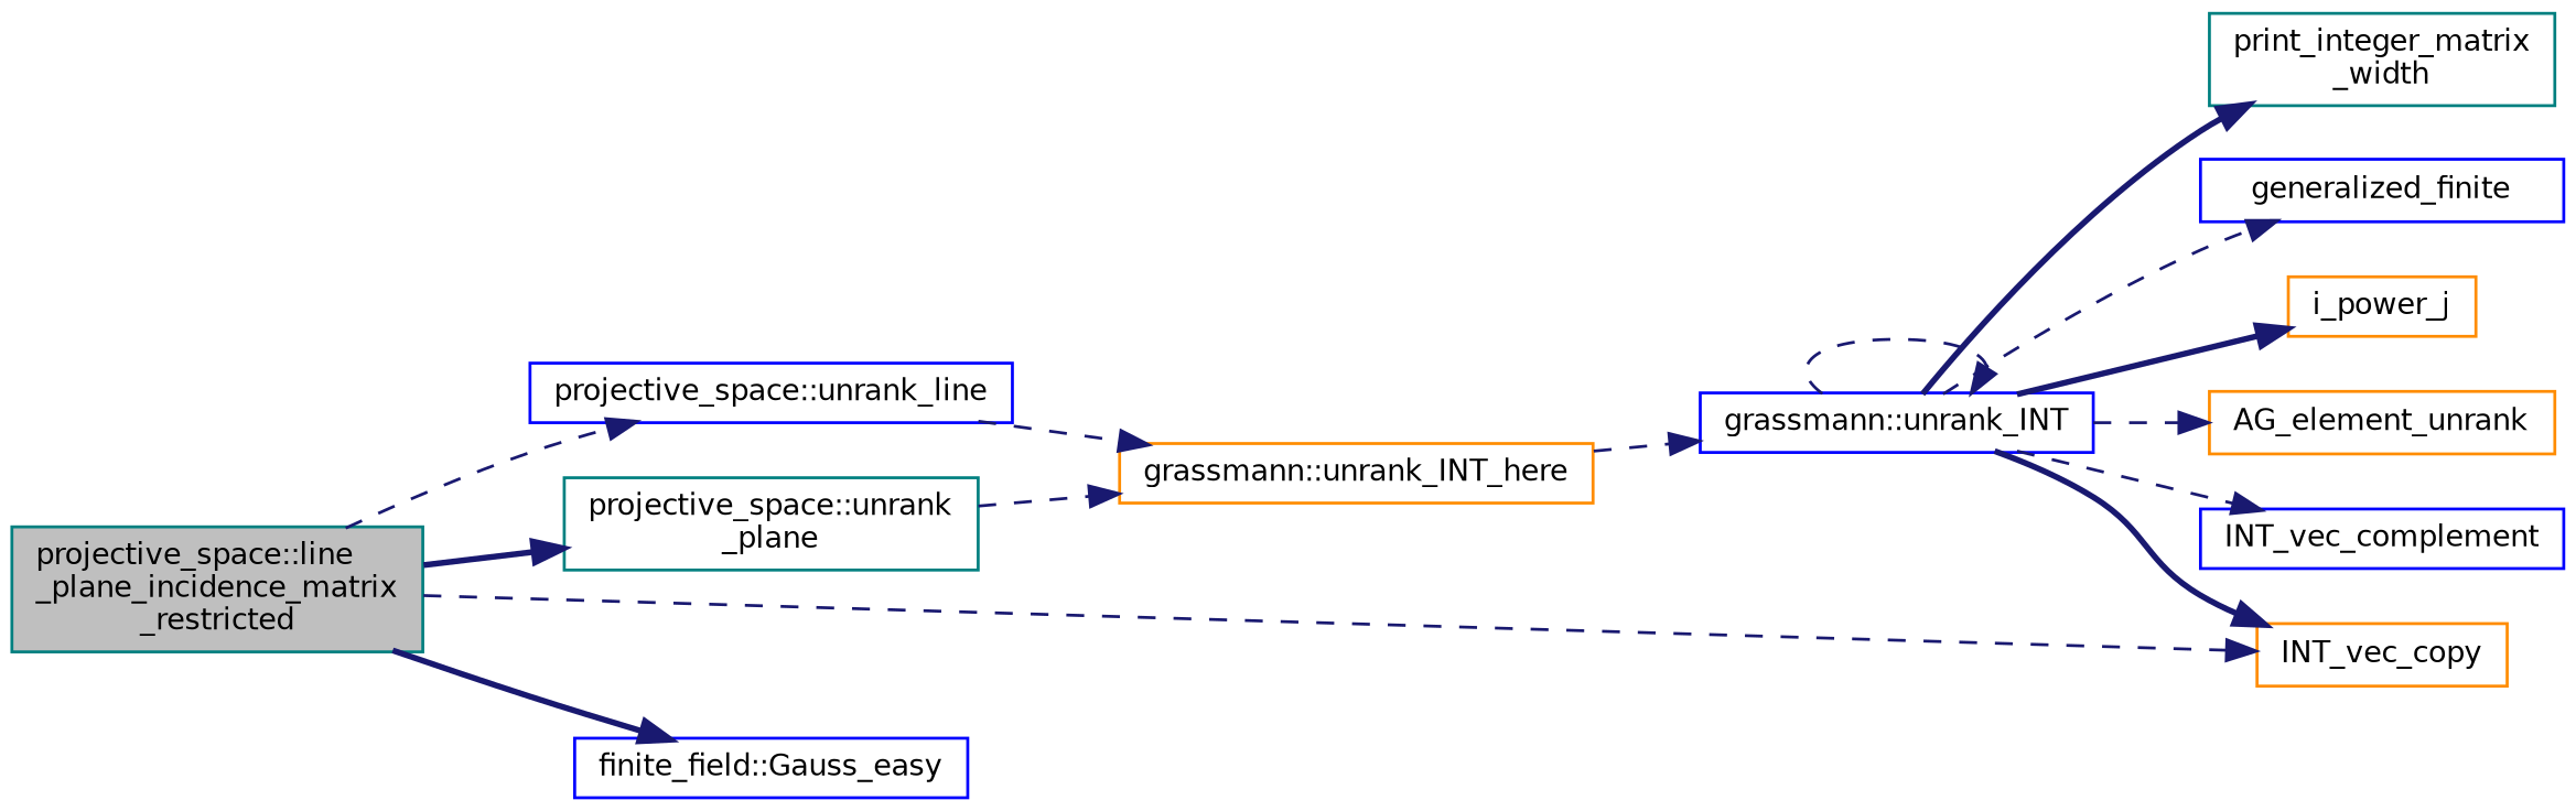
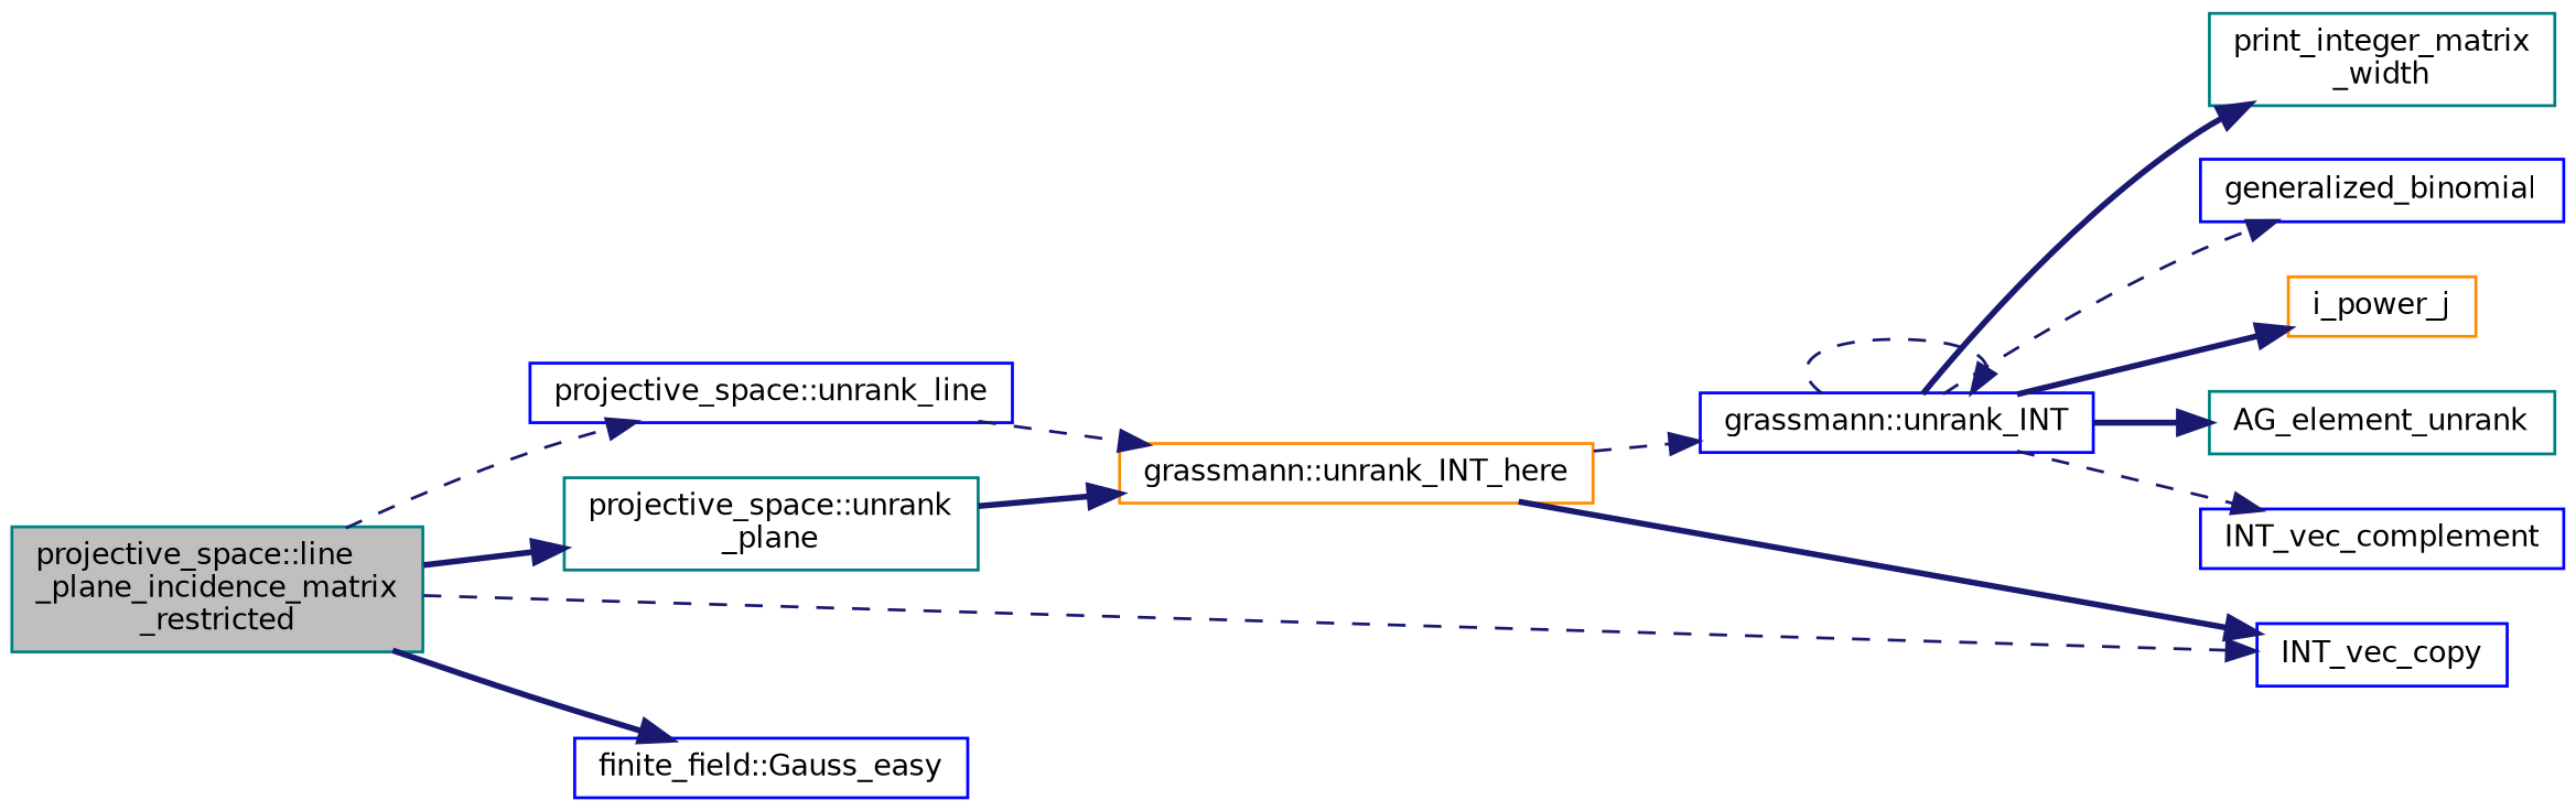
  digraph {
    rankdir=LR
    node [color=blue fillcolor=white fontname=Helvetica fontsize=10 shape=record style=filled]
    edge [color=midnightblue fontname=Helvetica fontsize=10 labelfontname=Helvetica labelfontsize=10 style=dashed]
    n1 [color=teal fillcolor=grey75 fontcolor=black height=0.2 label="projective_space::line\l_plane_incidence_matrix\l_restricted" width=0.4]
    n2 [height=0.2 label="projective_space::unrank_line" width=0.4]
-   n3 [color=darkorange height=0.2 label=INT_vec_copy width=0.4]
+   n3 [height=0.2 label=INT_vec_copy width=0.4]
    n4 [color=teal height=0.2 label="projective_space::unrank\l_plane" width=0.4]
    n5 [height=0.2 label="finite_field::Gauss_easy" width=0.4]
    n6 [color=darkorange height=0.2 label="grassmann::unrank_INT_here" width=0.4]
    n7 [height=0.2 label="grassmann::unrank_INT" width=0.4]
-   n8 [height=0.2 label=generalized_finite width=0.4]
+   n8 [height=0.2 label=generalized_binomial width=0.4]
    n9 [color=darkorange height=0.2 label=i_power_j width=0.4]
-   n10 [color=darkorange height=0.2 label=AG_element_unrank width=0.4]
+   n10 [color=teal height=0.2 label=AG_element_unrank width=0.4]
    n11 [height=0.2 label=INT_vec_complement width=0.4]
    n12 [color=teal height=0.2 label="print_integer_matrix\l_width" width=0.4]
    n1 -> n2
    n1 -> n3
    n1 -> n4 [style=bold]
    n1 -> n5 [style=bold]
    n2 -> n6
-   n4 -> n6
-   n7 -> n3 [style=bold]
+   n4 -> n6 [style=bold]
+   n6 -> n3 [style=bold]
    n6 -> n7
    n7 -> n7
    n7 -> n8
    n7 -> n9 [style=bold]
-   n7 -> n10
+   n7 -> n10 [style=bold]
    n7 -> n11
    n7 -> n12 [style=bold]
  }
